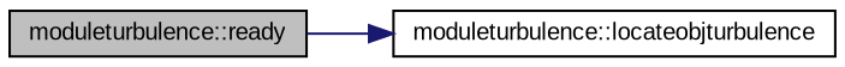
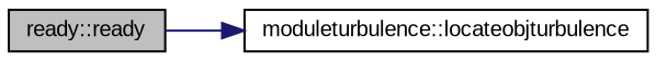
  digraph {
    rankdir=LR
    fontname="Liberation Sans"
    node [color=black fontname="Liberation Sans" fontsize=10 shape=record style=filled]
-   n1 [fillcolor=grey75 fontcolor=black height=0.2 label="moduleturbulence::ready" width=0.4]
+   n1 [fillcolor=grey75 fontcolor=black height=0.2 label="ready::ready" width=0.4]
    n2 [fillcolor=white height=0.2 label="moduleturbulence::locateobjturbulence" width=0.4]
    n1 -> n2 [color=midnightblue fontname="Liberation Sans" fontsize=10 labelfontname=Helvetica labelfontsize=10 style=solid]
  }
